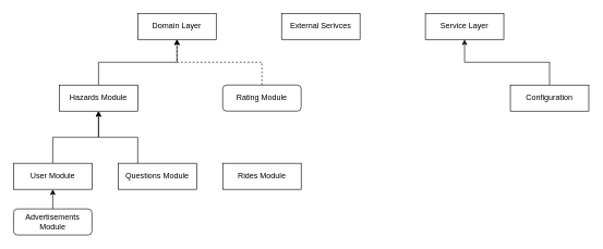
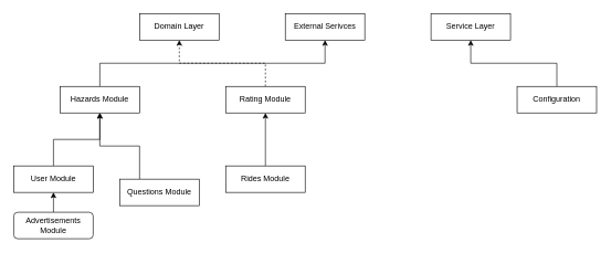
  <mxCell id="0" />
  <mxCell id="1" parent="0" />
  <mxCell id="2" style="edgeStyle=orthogonalEdgeStyle;rounded=0;orthogonalLoop=1;jettySize=auto;html=1;exitX=0.5;exitY=0;exitDx=0;exitDy=0;" parent="1" source="3" target="13" edge="1"><mxGeometry relative="1" as="geometry" /></mxCell>
  <mxCell id="3" value="User Module" style="rounded=0;whiteSpace=wrap;html=1;" parent="1" vertex="1"><mxGeometry x="20" y="250" width="120" height="40" as="geometry" /></mxCell>
+ <mxCell id="4" style="edgeStyle=orthogonalEdgeStyle;rounded=0;orthogonalLoop=1;jettySize=auto;html=1;exitX=0.5;exitY=0;exitDx=0;exitDy=0;entryX=0.5;entryY=1;entryDx=0;entryDy=0;" parent="1" source="5" target="7" edge="1"><mxGeometry relative="1" as="geometry" /></mxCell>
  <mxCell id="5" value="Rides Module" style="rounded=0;whiteSpace=wrap;html=1;" parent="1" vertex="1"><mxGeometry x="340" y="250" width="120" height="40" as="geometry" /></mxCell>
  <mxCell id="6" style="edgeStyle=orthogonalEdgeStyle;rounded=0;orthogonalLoop=1;jettySize=auto;html=1;exitX=0.5;exitY=0;exitDx=0;exitDy=0;entryX=0.5;entryY=1;entryDx=0;entryDy=0;dashed=1;" parent="1" source="7" target="14" edge="1"><mxGeometry relative="1" as="geometry" /></mxCell>
- <mxCell id="7" value="Rating Module" style="whiteSpace=wrap;html=1;rounded=1;" parent="1" vertex="1"><mxGeometry x="340" y="130" width="120" height="40" as="geometry" /></mxCell>
+ <mxCell id="7" value="Rating Module" style="rounded=0;whiteSpace=wrap;html=1;" parent="1" vertex="1"><mxGeometry x="340" y="130" width="120" height="40" as="geometry" /></mxCell>
  <mxCell id="8" style="edgeStyle=orthogonalEdgeStyle;rounded=0;orthogonalLoop=1;jettySize=auto;html=1;exitX=0.25;exitY=0;exitDx=0;exitDy=0;entryX=0.5;entryY=1;entryDx=0;entryDy=0;" parent="1" source="9" target="13" edge="1"><mxGeometry relative="1" as="geometry" /></mxCell>
- <mxCell id="9" value="Questions Module" style="rounded=0;whiteSpace=wrap;html=1;" parent="1" vertex="1"><mxGeometry x="180" y="250" width="120" height="40" as="geometry" /></mxCell>
+ <mxCell id="9" value="Questions Module" style="rounded=0;whiteSpace=wrap;html=1;" parent="1" vertex="1"><mxGeometry x="180" y="270" width="120" height="40" as="geometry" /></mxCell>
  <mxCell id="10" style="edgeStyle=orthogonalEdgeStyle;rounded=0;orthogonalLoop=1;jettySize=auto;html=1;exitX=0.5;exitY=0;exitDx=0;exitDy=0;entryX=0.5;entryY=1;entryDx=0;entryDy=0;" parent="1" source="11" target="3" edge="1"><mxGeometry relative="1" as="geometry" /></mxCell>
  <mxCell id="11" value="Advertisements Module" style="whiteSpace=wrap;html=1;rounded=1;" parent="1" vertex="1"><mxGeometry x="20" y="320" width="120" height="40" as="geometry" /></mxCell>
- <mxCell id="12" style="edgeStyle=orthogonalEdgeStyle;rounded=0;orthogonalLoop=1;jettySize=auto;html=1;exitX=0.5;exitY=0;exitDx=0;exitDy=0;entryX=0.5;entryY=1;entryDx=0;entryDy=0;" parent="1" source="13" target="14" edge="1"><mxGeometry relative="1" as="geometry" /></mxCell>
+ <mxCell id="12" style="edgeStyle=orthogonalEdgeStyle;rounded=0;orthogonalLoop=1;jettySize=auto;html=1;exitX=0.5;exitY=0;exitDx=0;exitDy=0;" parent="1" source="13" target="18" edge="1"><mxGeometry relative="1" as="geometry" /></mxCell>
  <mxCell id="13" value="Hazards Module" style="rounded=0;whiteSpace=wrap;html=1;" parent="1" vertex="1"><mxGeometry x="90" y="130" width="120" height="40" as="geometry" /></mxCell>
  <mxCell id="14" value="Domain Layer" style="rounded=0;whiteSpace=wrap;html=1;" parent="1" vertex="1"><mxGeometry x="210" y="20" width="120" height="40" as="geometry" /></mxCell>
  <mxCell id="15" style="edgeStyle=orthogonalEdgeStyle;rounded=0;orthogonalLoop=1;jettySize=auto;html=1;exitX=0.5;exitY=0;exitDx=0;exitDy=0;entryX=0.5;entryY=1;entryDx=0;entryDy=0;" parent="1" source="16" target="17" edge="1"><mxGeometry relative="1" as="geometry" /></mxCell>
  <mxCell id="16" value="Configuration" style="rounded=0;whiteSpace=wrap;html=1;" parent="1" vertex="1"><mxGeometry x="780" y="130" width="120" height="40" as="geometry" /></mxCell>
  <mxCell id="17" value="Service Layer" style="rounded=0;whiteSpace=wrap;html=1;" parent="1" vertex="1"><mxGeometry x="650" y="20" width="120" height="40" as="geometry" /></mxCell>
  <mxCell id="18" value="External Serivces" style="rounded=0;whiteSpace=wrap;html=1;" parent="1" vertex="1"><mxGeometry x="430" y="20" width="120" height="40" as="geometry" /></mxCell>
